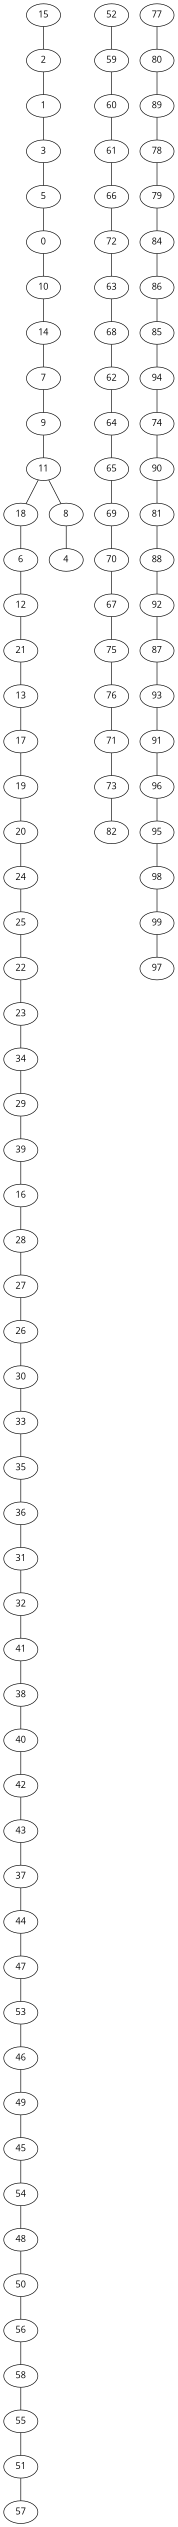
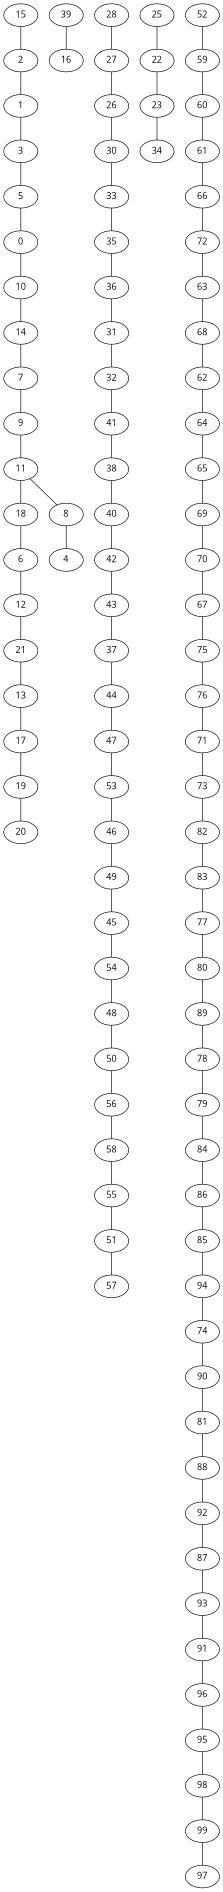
  graph {
    fontname="Open Sans"
    node [fontname="Open Sans"]
    edge [fontname="Open Sans"]
    0
    10
    14
    1
    3
    5
    2
    18
    6
    12
    21
    7
    9
    11
    8
    4
    13
    17
    19
    15
    16
    28
    27
    20
-   24
    25
    22
    23
    34
-   29
    26
    30
    33
    39
    35
    31
    32
    41
    38
    36
    37
    44
    47
    40
    42
    43
    53
    45
    54
    48
    46
    49
    50
    56
    58
    51
    57
    52
    59
    60
    55
    61
    66
    72
    62
    64
    65
    63
    68
    69
    70
    67
    75
    76
    71
    73
    82
+   83
    74
    90
    81
    77
    80
    89
    78
    79
    84
    86
    88
    92
    85
    94
    87
    93
    91
    96
    95
    98
    99
    97
    0 -- 10
    10 -- 14
    14 -- 7
    1 -- 3
    3 -- 5
    5 -- 0
    2 -- 1
    18 -- 6
    6 -- 12
    12 -- 21
    21 -- 13
    7 -- 9
    9 -- 11
    11 -- 18
    11 -- 8
    8 -- 4
    13 -- 17
    17 -- 19
    19 -- 20
    15 -- 2
-   16 -- 28
    28 -- 27
    27 -- 26
-   20 -- 24
-   24 -- 25
    25 -- 22
    22 -- 23
    23 -- 34
-   34 -- 29
-   29 -- 39
    26 -- 30
    30 -- 33
    33 -- 35
    39 -- 16
    35 -- 36
    31 -- 32
    32 -- 41
    41 -- 38
    38 -- 40
    36 -- 31
    37 -- 44
    44 -- 47
    47 -- 53
    40 -- 42
    42 -- 43
    43 -- 37
    53 -- 46
    45 -- 54
    54 -- 48
    48 -- 50
    46 -- 49
    49 -- 45
    50 -- 56
    56 -- 58
    58 -- 55
    51 -- 57
    52 -- 59
    59 -- 60
    60 -- 61
    55 -- 51
    61 -- 66
    66 -- 72
    72 -- 63
    62 -- 64
    64 -- 65
    65 -- 69
    63 -- 68
    68 -- 62
    69 -- 70
    70 -- 67
    67 -- 75
    75 -- 76
    76 -- 71
    71 -- 73
    73 -- 82
+   82 -- 83
+   83 -- 77
    74 -- 90
    90 -- 81
    81 -- 88
    77 -- 80
    80 -- 89
    89 -- 78
    78 -- 79
    79 -- 84
    84 -- 86
    86 -- 85
    88 -- 92
    92 -- 87
    85 -- 94
    94 -- 74
    87 -- 93
    93 -- 91
    91 -- 96
    96 -- 95
    95 -- 98
    98 -- 99
    99 -- 97
  }
